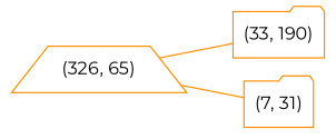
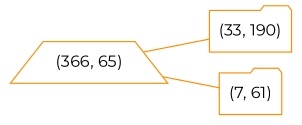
  graph {
    fontname=Montserrat
    rankdir=LR
    node [color=darkorange fontname=Montserrat shape=folder]
    edge [color=darkorange fontname=Montserrat weight=1]
-   "(326, 65)" [shape=trapezium]
+   "(326, 65)" [shape=trapezium label="(366, 65)"]
    "(33, 190)"
-   "(7, 31)"
+   "(7, 31)" [label="(7, 61)"]
    "(326, 65)" -- "(33, 190)"
    "(326, 65)" -- "(7, 31)"
  }
